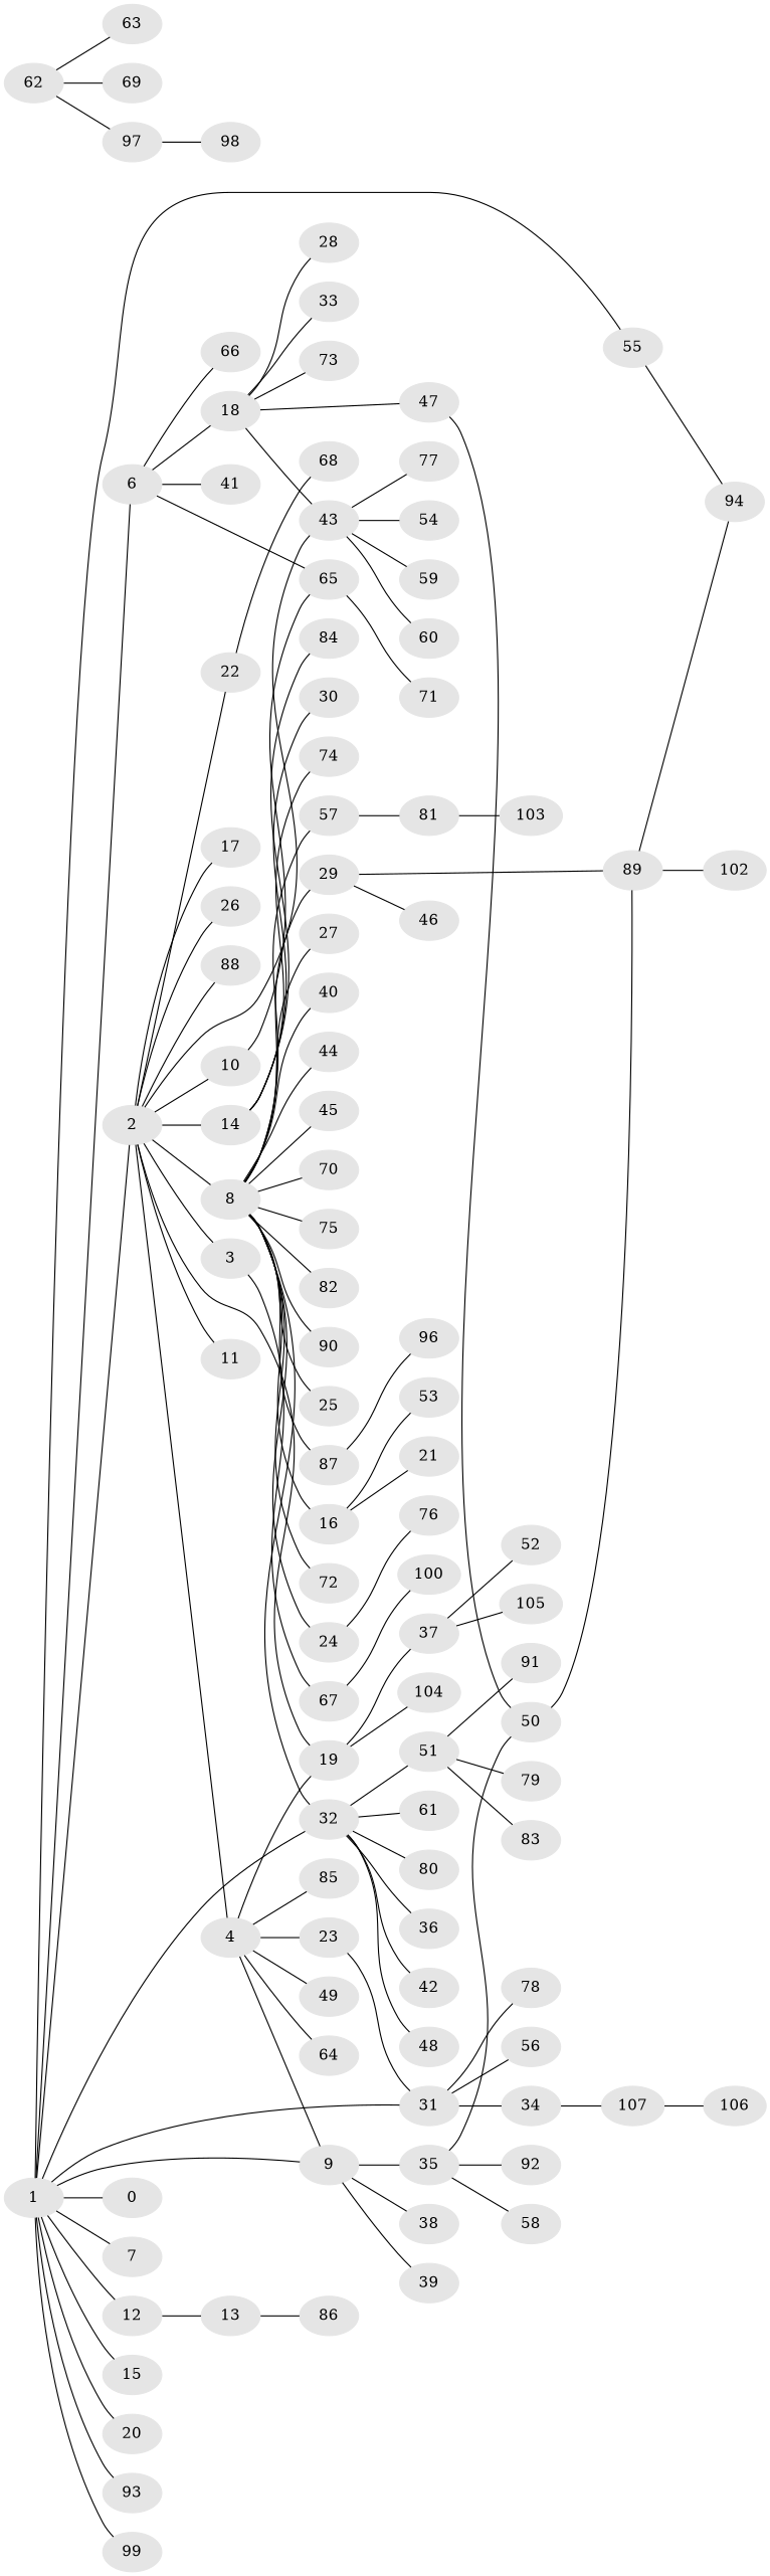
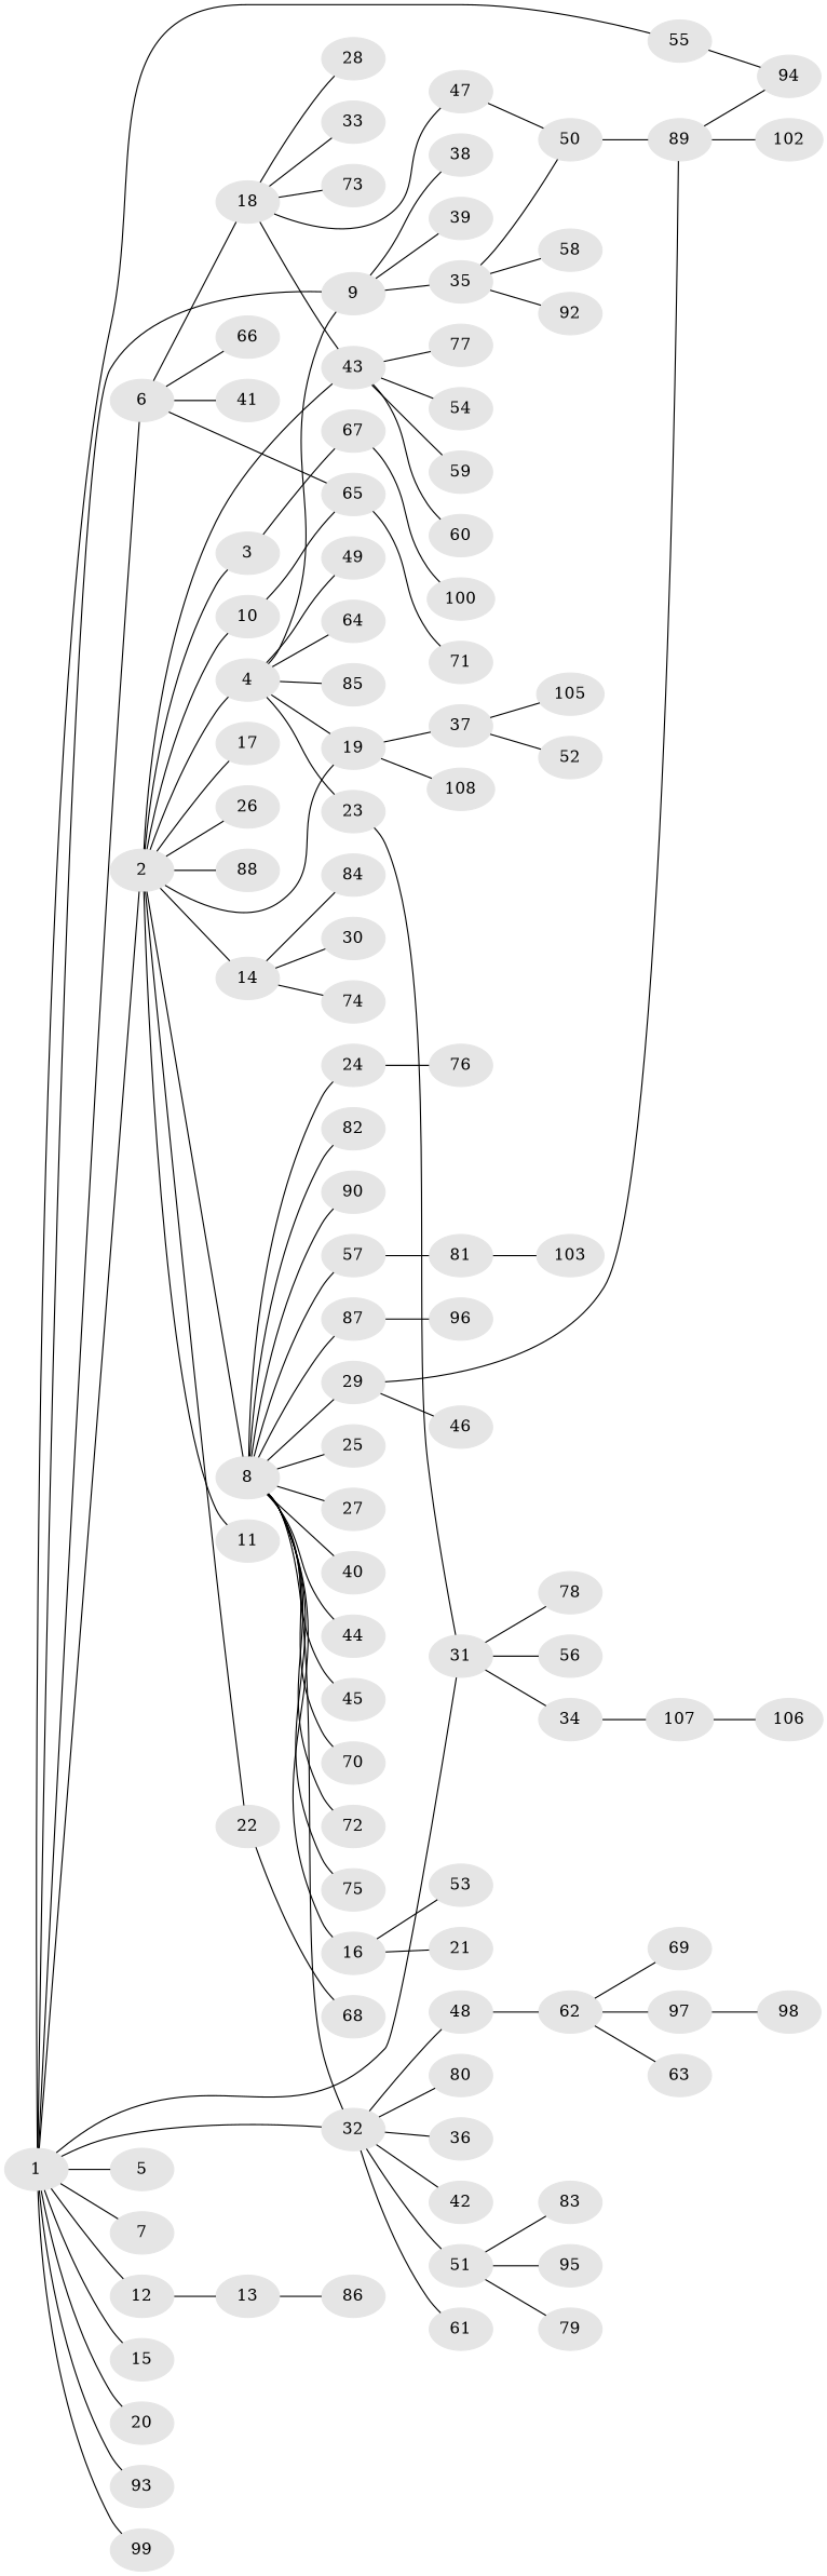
  graph {
    rankdir=LR
    node [color=gray90 style=filled]
    1
    2
-   5 [label=0]
+   5
    6
    7
    9
    12
    15
    20
    31
    32
    55
    93
    99
    3
    4
    8
    10
    11
    14
    17
    19
    22
    26
    43
    88
    18
    41
    65
    66
    35
    38
    39
    13
    34
    56
    78
    36
    42
    48
    51
    61
    80
    94
    67
    23
    49
    64
    85
    16
    24
    25
    27
    29
    40
    44
    45
    57
    70
    72
    75
    82
    87
    90
    30
    74
    84
    37
-   104
+   104 [label=108]
    68
    54
    59
    60
    77
    100
    28
    33
    47
    73
    71
    21
    53
    76
    46
    89
    81
    96
    50
    58
    92
    86
    52
    105
    102
    n95 [label=107]
    62
    79
    83
-   91
+   91 [label=95]
    106
    63
    69
    97
    103
    98
    1 -- 2
    1 -- 5
    1 -- 6
    1 -- 7
    1 -- 9
    1 -- 12
    1 -- 15
    1 -- 20
    1 -- 31
    1 -- 32
    1 -- 55
    1 -- 93
    1 -- 99
    2 -- 3
    2 -- 4
    2 -- 8
    2 -- 10
    2 -- 11
    2 -- 14
    2 -- 17
    2 -- 19
    2 -- 22
    2 -- 26
    2 -- 43
    2 -- 88
    6 -- 18
    6 -- 41
    6 -- 65
    6 -- 66
    9 -- 35
    9 -- 38
    9 -- 39
    12 -- 13
    31 -- 34
    31 -- 56
    31 -- 78
    32 -- 36
    32 -- 42
    32 -- 48
    32 -- 51
    32 -- 61
    32 -- 80
    55 -- 94
    3 -- 67
    4 -- 9
    4 -- 19
    4 -- 23
    4 -- 49
    4 -- 64
    4 -- 85
    8 -- 32
    8 -- 16
    8 -- 24
    8 -- 25
    8 -- 27
    8 -- 29
    8 -- 40
    8 -- 44
    8 -- 45
    8 -- 57
    8 -- 70
    8 -- 72
    8 -- 75
    8 -- 82
    8 -- 87
    8 -- 90
    10 -- 65
    14 -- 30
    14 -- 74
    14 -- 84
    19 -- 37
    19 -- 104
    22 -- 68
    43 -- 54
    43 -- 59
    43 -- 60
    43 -- 77
    18 -- 43
    18 -- 28
    18 -- 33
    18 -- 47
    18 -- 73
    65 -- 71
    35 -- 50
    35 -- 58
    35 -- 92
    13 -- 86
    34 -- n95
+   48 -- 62
    51 -- 79
    51 -- 83
    51 -- 91
    67 -- 100
    23 -- 31
    16 -- 21
    16 -- 53
    24 -- 76
    29 -- 46
    29 -- 89
    57 -- 81
    87 -- 96
    37 -- 52
    37 -- 105
    47 -- 50
    89 -- 94
    89 -- 102
    81 -- 103
    50 -- 89
    n95 -- 106
    62 -- 63
    62 -- 69
    62 -- 97
    97 -- 98
  }
